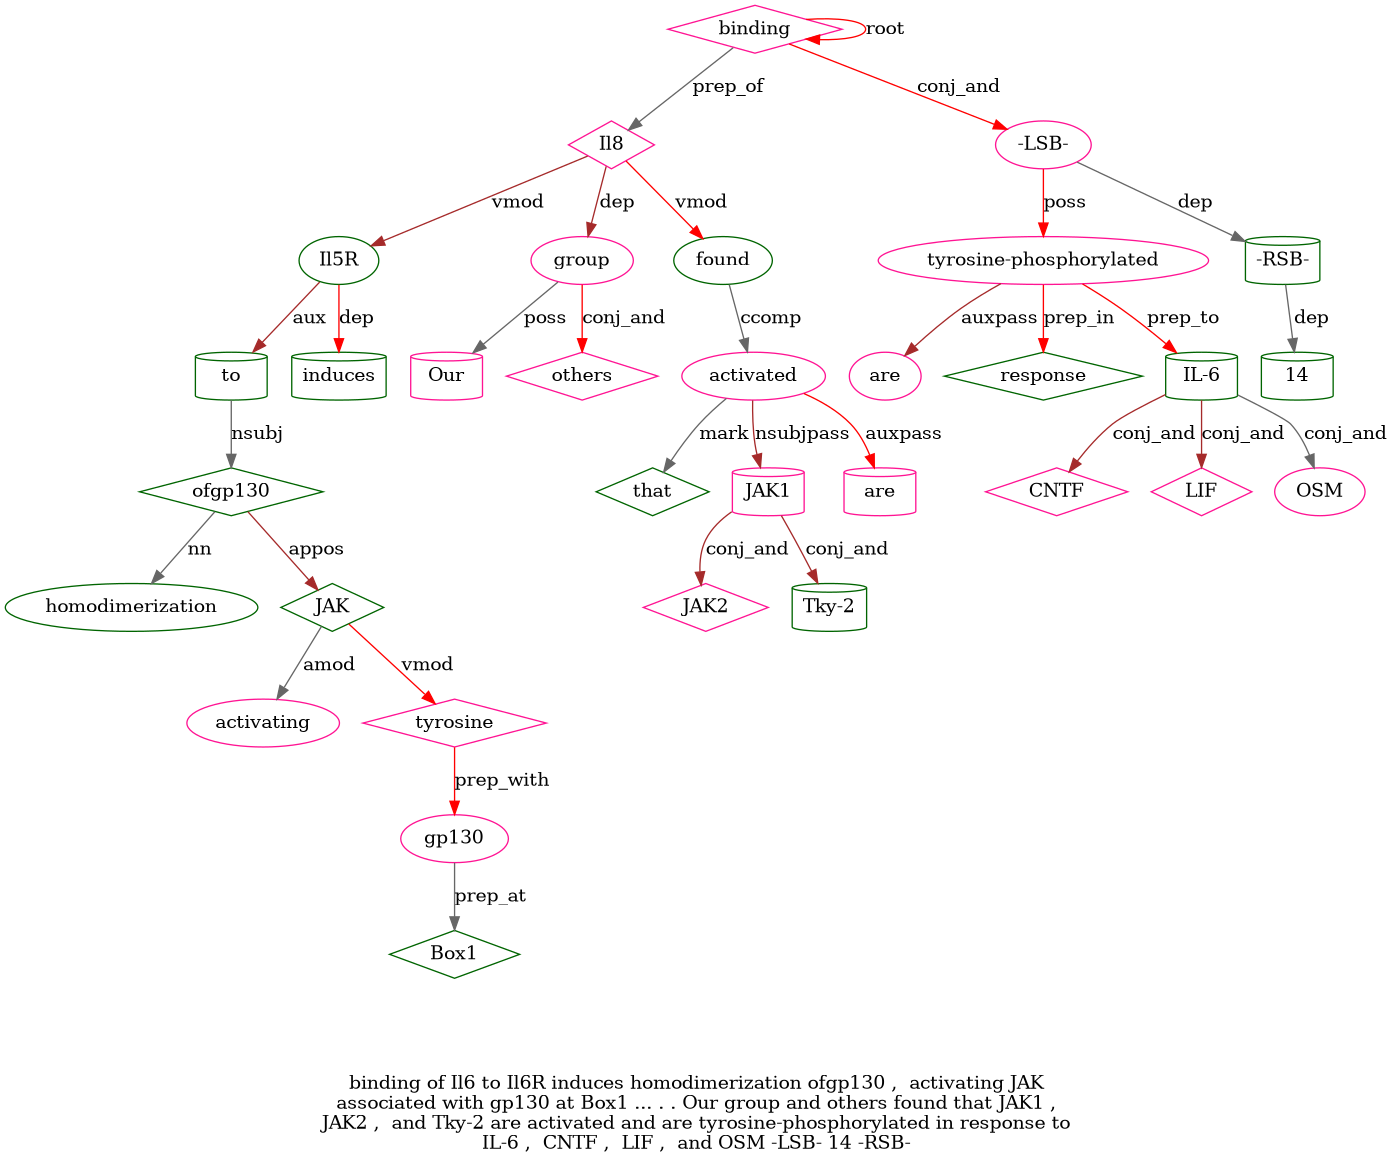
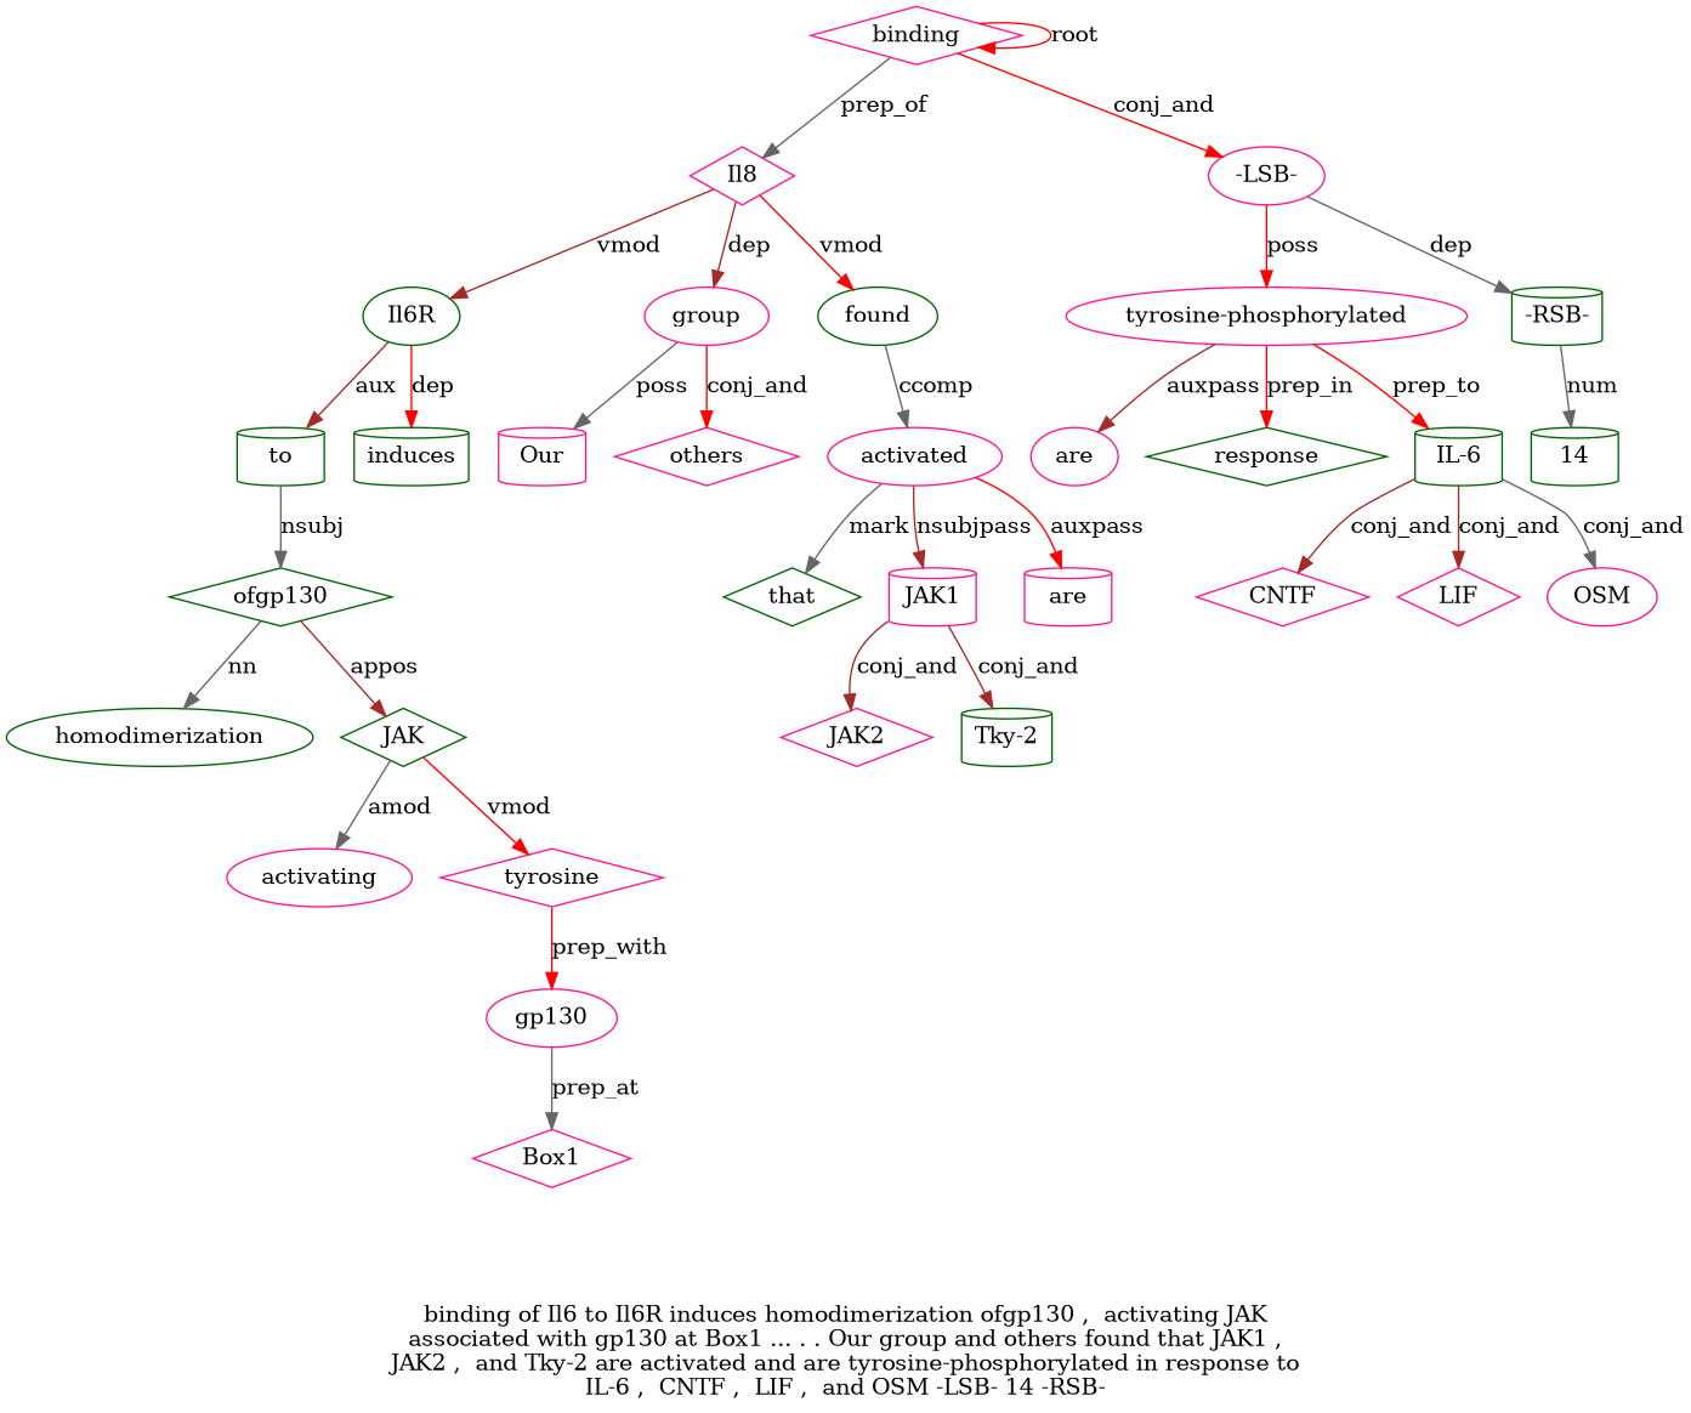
  digraph {
    label="binding of Il6 to Il6R induces homodimerization ofgp130 ,  activating JAK\nassociated with gp130 at Box1 ... . . Our group and others found that JAK1 ,\nJAK2 ,  and Tky-2 are activated and are tyrosine-phosphorylated in response to\nIL-6 ,  CNTF ,  LIF ,  and OSM -LSB- 14 -RSB-"
    node [color=deeppink fillcolor=white shape=diamond style=filled]
    edge [color=red]
    n1 [label=binding]
    n2 [label=Il8]
    n3 [label="-LSB-" shape=ellipse]
-   n4 [color=darkgreen label=Il5R shape=ellipse]
+   n4 [color=darkgreen label=Il6R shape=ellipse]
    n5 [label=group shape=ellipse]
    n6 [color=darkgreen label=found shape=ellipse]
    n7 [label="tyrosine-phosphorylated" shape=ellipse]
    n8 [color=darkgreen label="-RSB-" shape=cylinder]
    n9 [color=darkgreen label=to shape=cylinder]
    n10 [color=darkgreen label=induces shape=cylinder]
    n11 [label=Our shape=cylinder]
    n12 [label=others]
    n13 [label=activated shape=ellipse]
    n14 [color=darkgreen label=ofgp130]
    n15 [color=darkgreen label=homodimerization shape=ellipse]
    n16 [color=darkgreen label=JAK]
    n17 [label=activating shape=ellipse]
    n18 [label=tyrosine]
    n19 [label=gp130 shape=ellipse]
-   n20 [color=darkgreen label=Box1]
+   n20 [label=Box1]
    n21 [color=darkgreen label=that]
    n22 [label=JAK1 shape=cylinder]
    n23 [label=are shape=cylinder]
    n24 [label=JAK2]
    n25 [color=darkgreen label="Tky-2" shape=cylinder]
    n26 [label=are shape=ellipse]
    n27 [color=darkgreen label=response]
    n28 [color=darkgreen label="IL-6" shape=cylinder]
    n29 [label=CNTF]
    n30 [label=LIF]
    n31 [label=OSM shape=ellipse]
    n32 [color=darkgreen label=14 shape=cylinder]
    n1 -> n1 [label=root]
    n1 -> n2 [color=gray40 label=prep_of]
    n1 -> n3 [label=conj_and]
    n2 -> n4 [color=brown label=vmod]
    n2 -> n5 [color=brown label=dep]
    n2 -> n6 [label=vmod]
    n3 -> n7 [label=poss]
    n3 -> n8 [color=gray40 label=dep]
    n4 -> n9 [color=brown label=aux]
    n4 -> n10 [label=dep]
    n5 -> n11 [color=gray40 label=poss]
    n5 -> n12 [label=conj_and]
    n6 -> n13 [color=gray40 label=ccomp]
    n7 -> n26 [color=brown label=auxpass]
    n7 -> n27 [label=prep_in]
    n7 -> n28 [label=prep_to]
-   n8 -> n32 [color=gray40 label=dep]
+   n8 -> n32 [color=gray40 label=num]
    n9 -> n14 [color=gray40 label=nsubj]
    n13 -> n21 [color=gray40 label=mark]
    n13 -> n22 [color=brown label=nsubjpass]
    n13 -> n23 [label=auxpass]
    n14 -> n15 [color=gray40 label=nn]
    n14 -> n16 [color=brown label=appos]
    n16 -> n17 [color=gray40 label=amod]
    n16 -> n18 [label=vmod]
    n18 -> n19 [label=prep_with]
    n19 -> n20 [color=gray40 label=prep_at]
    n22 -> n24 [color=brown label=conj_and]
    n22 -> n25 [color=brown label=conj_and]
    n28 -> n29 [color=brown label=conj_and]
    n28 -> n30 [color=brown label=conj_and]
    n28 -> n31 [color=gray40 label=conj_and]
  }
